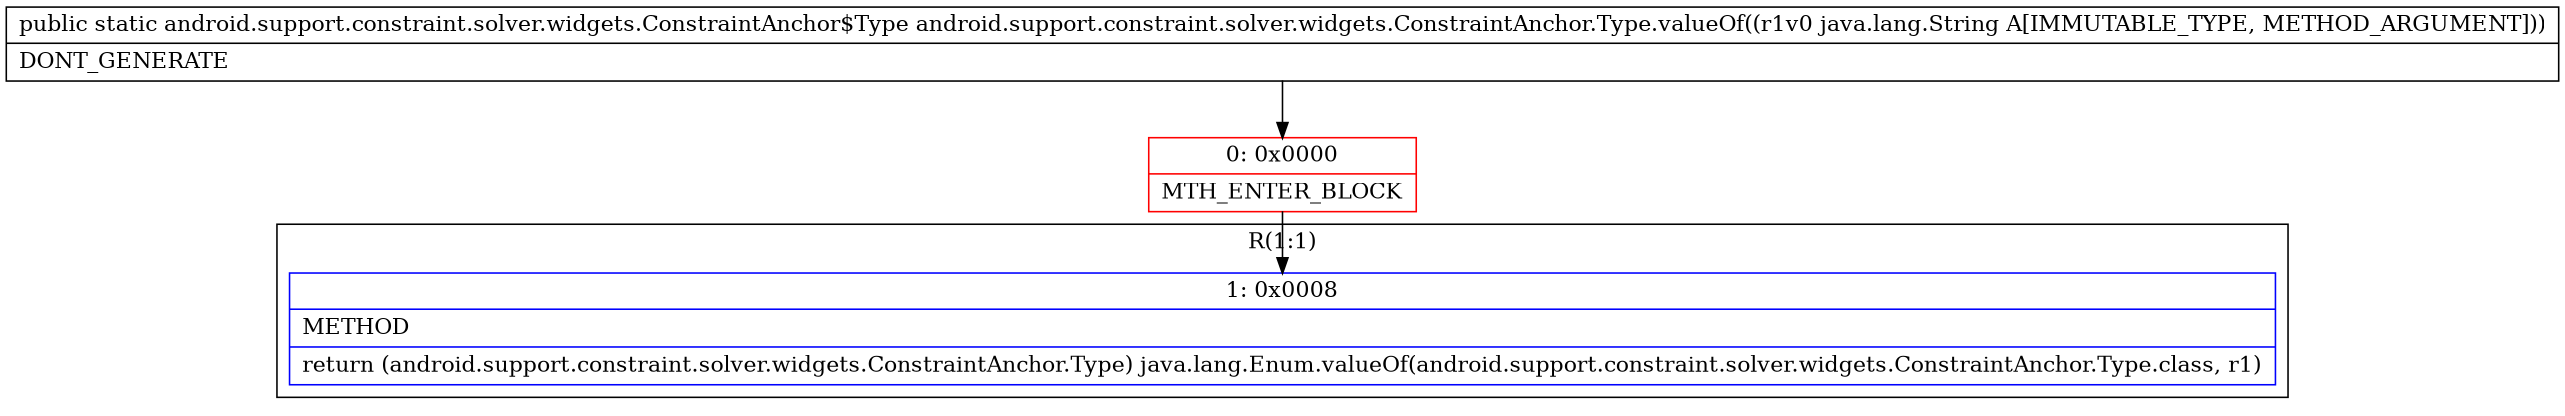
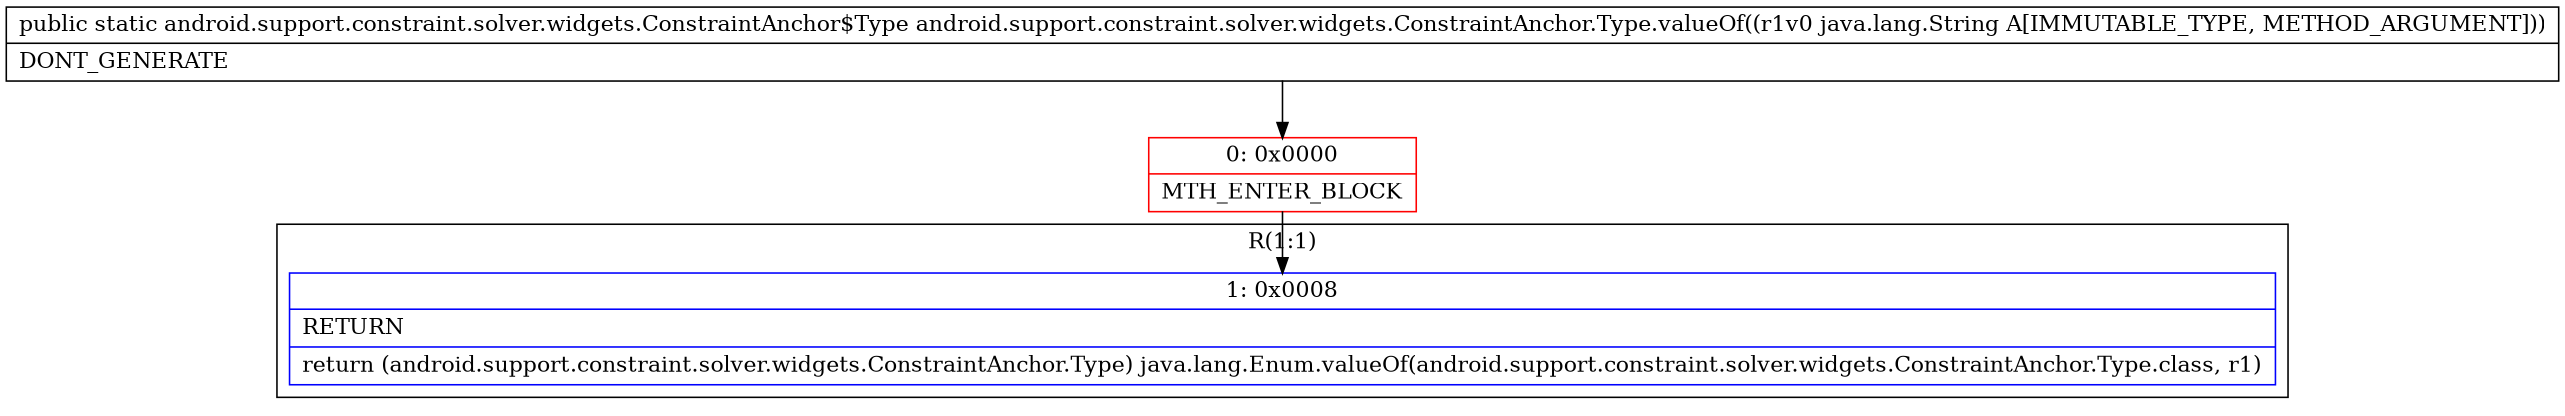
  digraph {
    node [shape=record]
-   n1 [color=blue label="{1\:\ 0x0008|METHOD\l|return (android.support.constraint.solver.widgets.ConstraintAnchor.Type) java.lang.Enum.valueOf(android.support.constraint.solver.widgets.ConstraintAnchor.Type.class, r1)\l}"]
+   n1 [color=blue label="{1\:\ 0x0008|RETURN\l|return (android.support.constraint.solver.widgets.ConstraintAnchor.Type) java.lang.Enum.valueOf(android.support.constraint.solver.widgets.ConstraintAnchor.Type.class, r1)\l}"]
    n2 [color=red label="{0\:\ 0x0000|MTH_ENTER_BLOCK\l}"]
    n3 [label="{public static android.support.constraint.solver.widgets.ConstraintAnchor$Type android.support.constraint.solver.widgets.ConstraintAnchor.Type.valueOf((r1v0 java.lang.String A[IMMUTABLE_TYPE, METHOD_ARGUMENT]))  | DONT_GENERATE\l}"]
    subgraph cluster_1 {
      label="R(1:1)"
      n1
    }
    n2 -> n1
    n3 -> n2
  }
